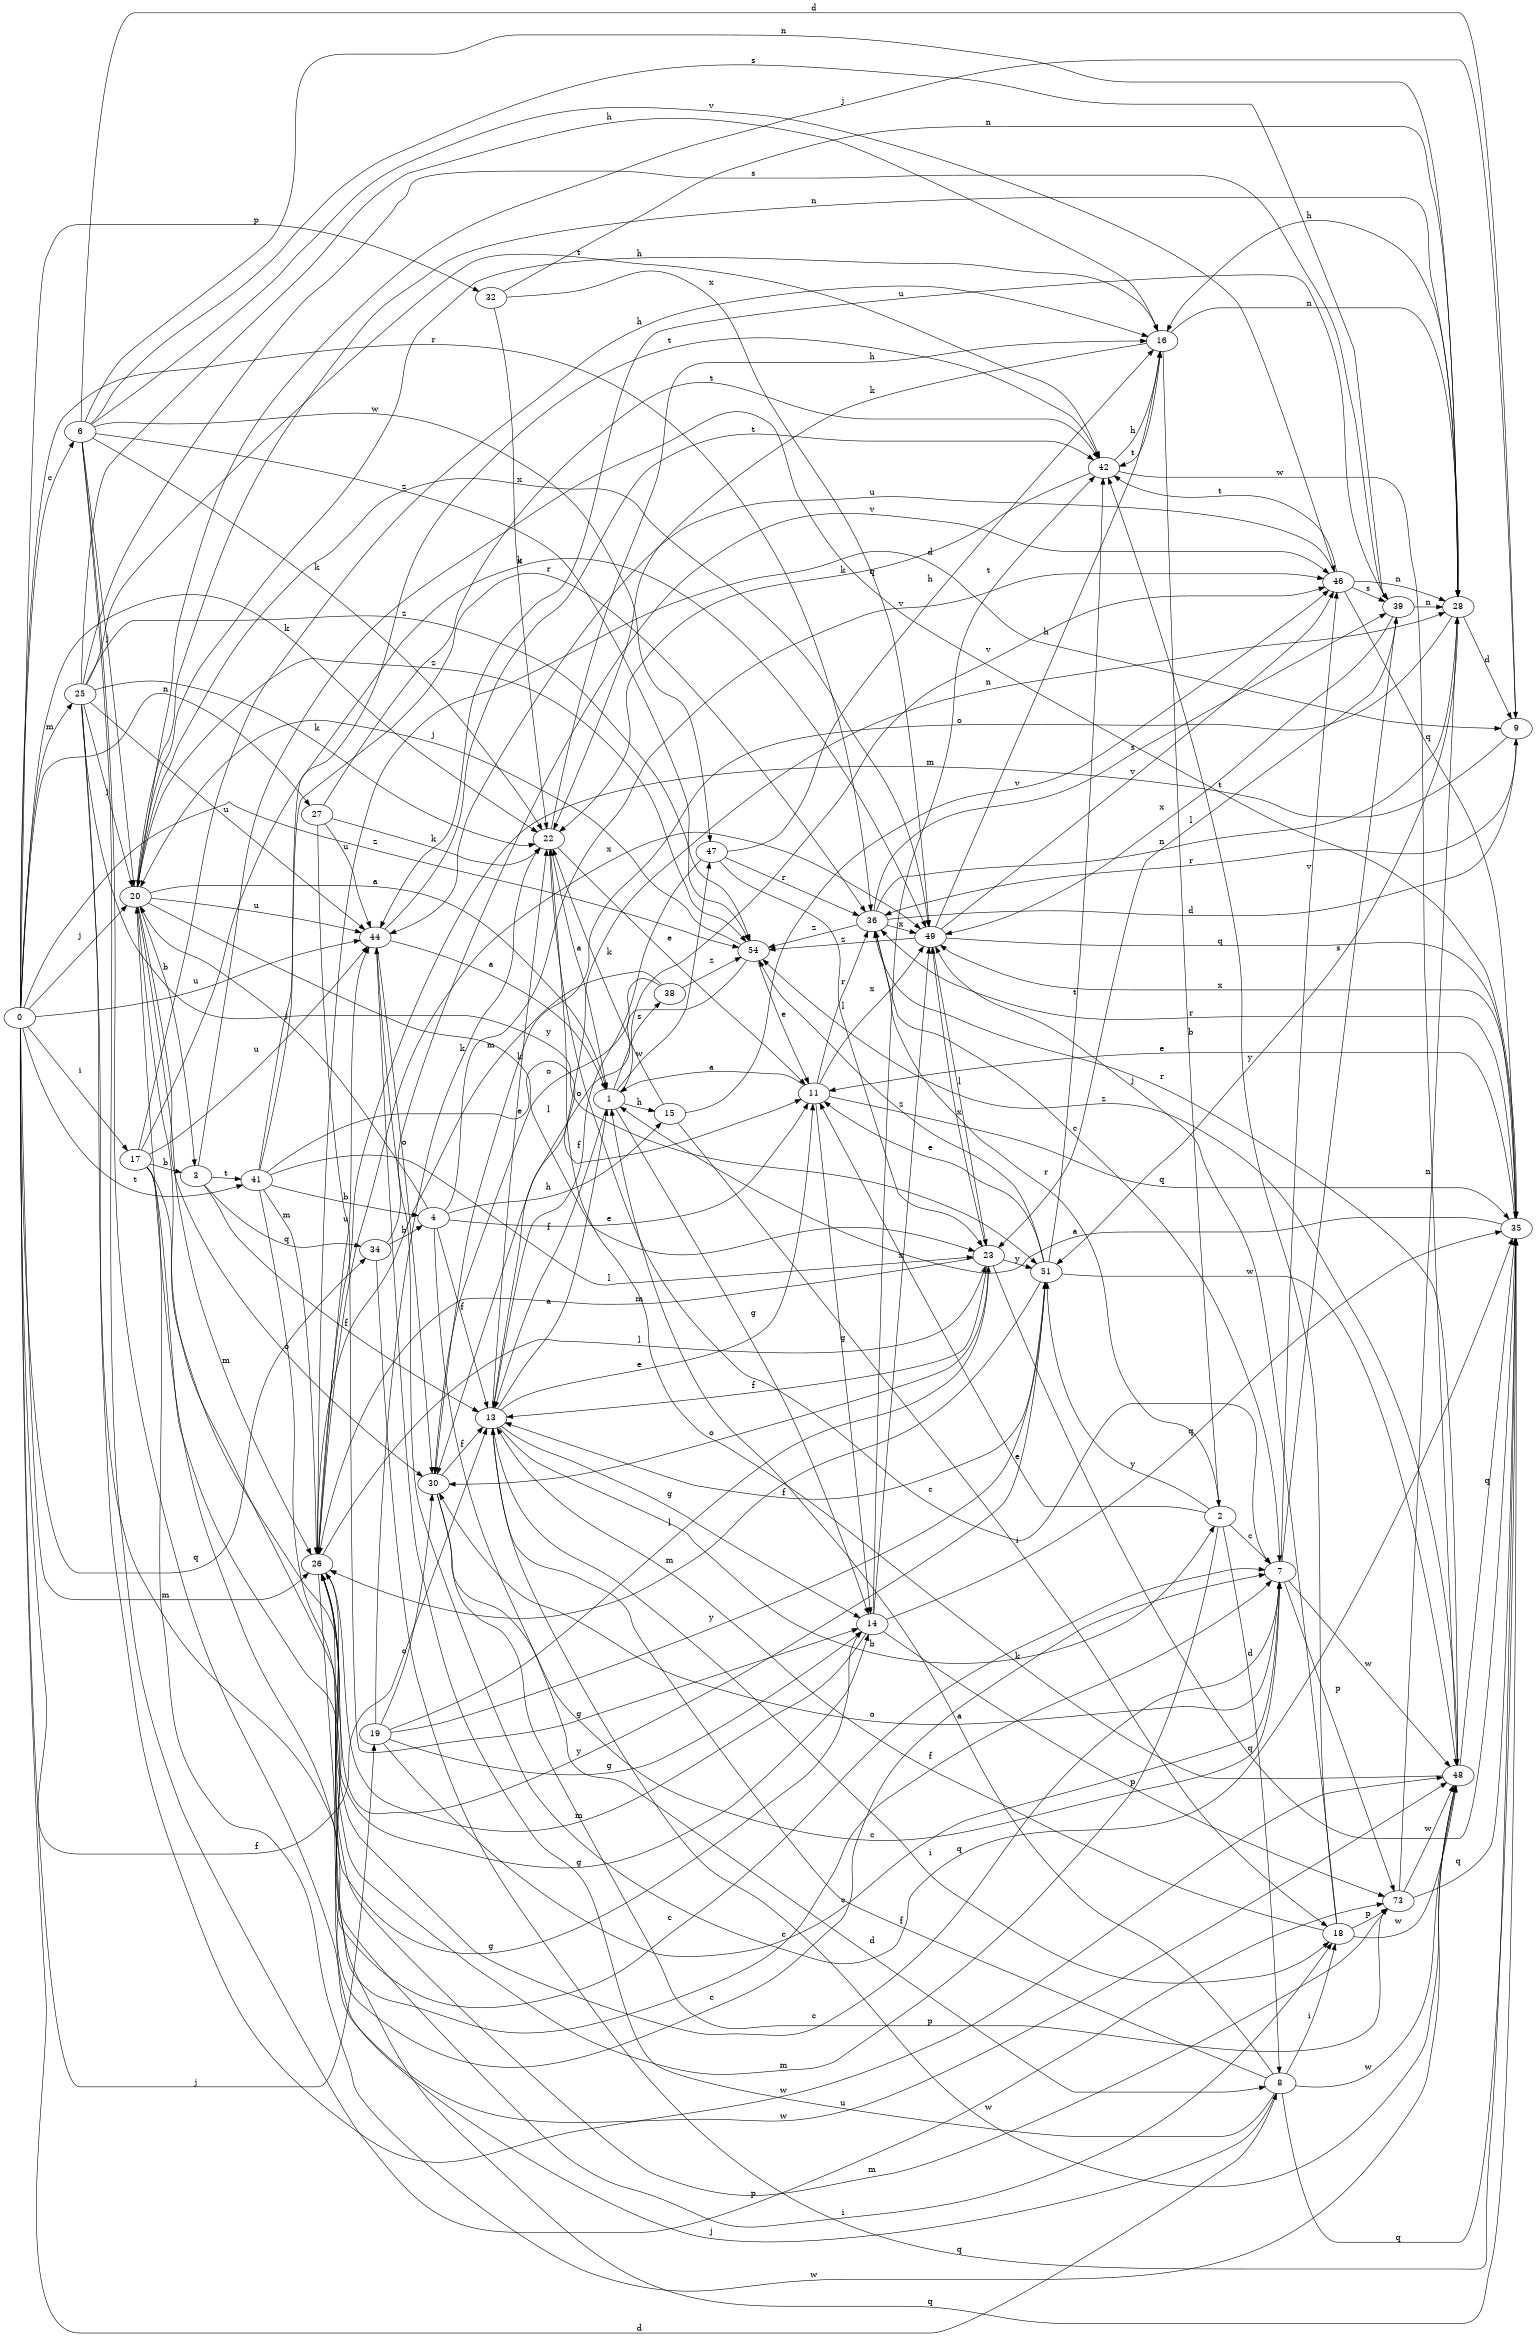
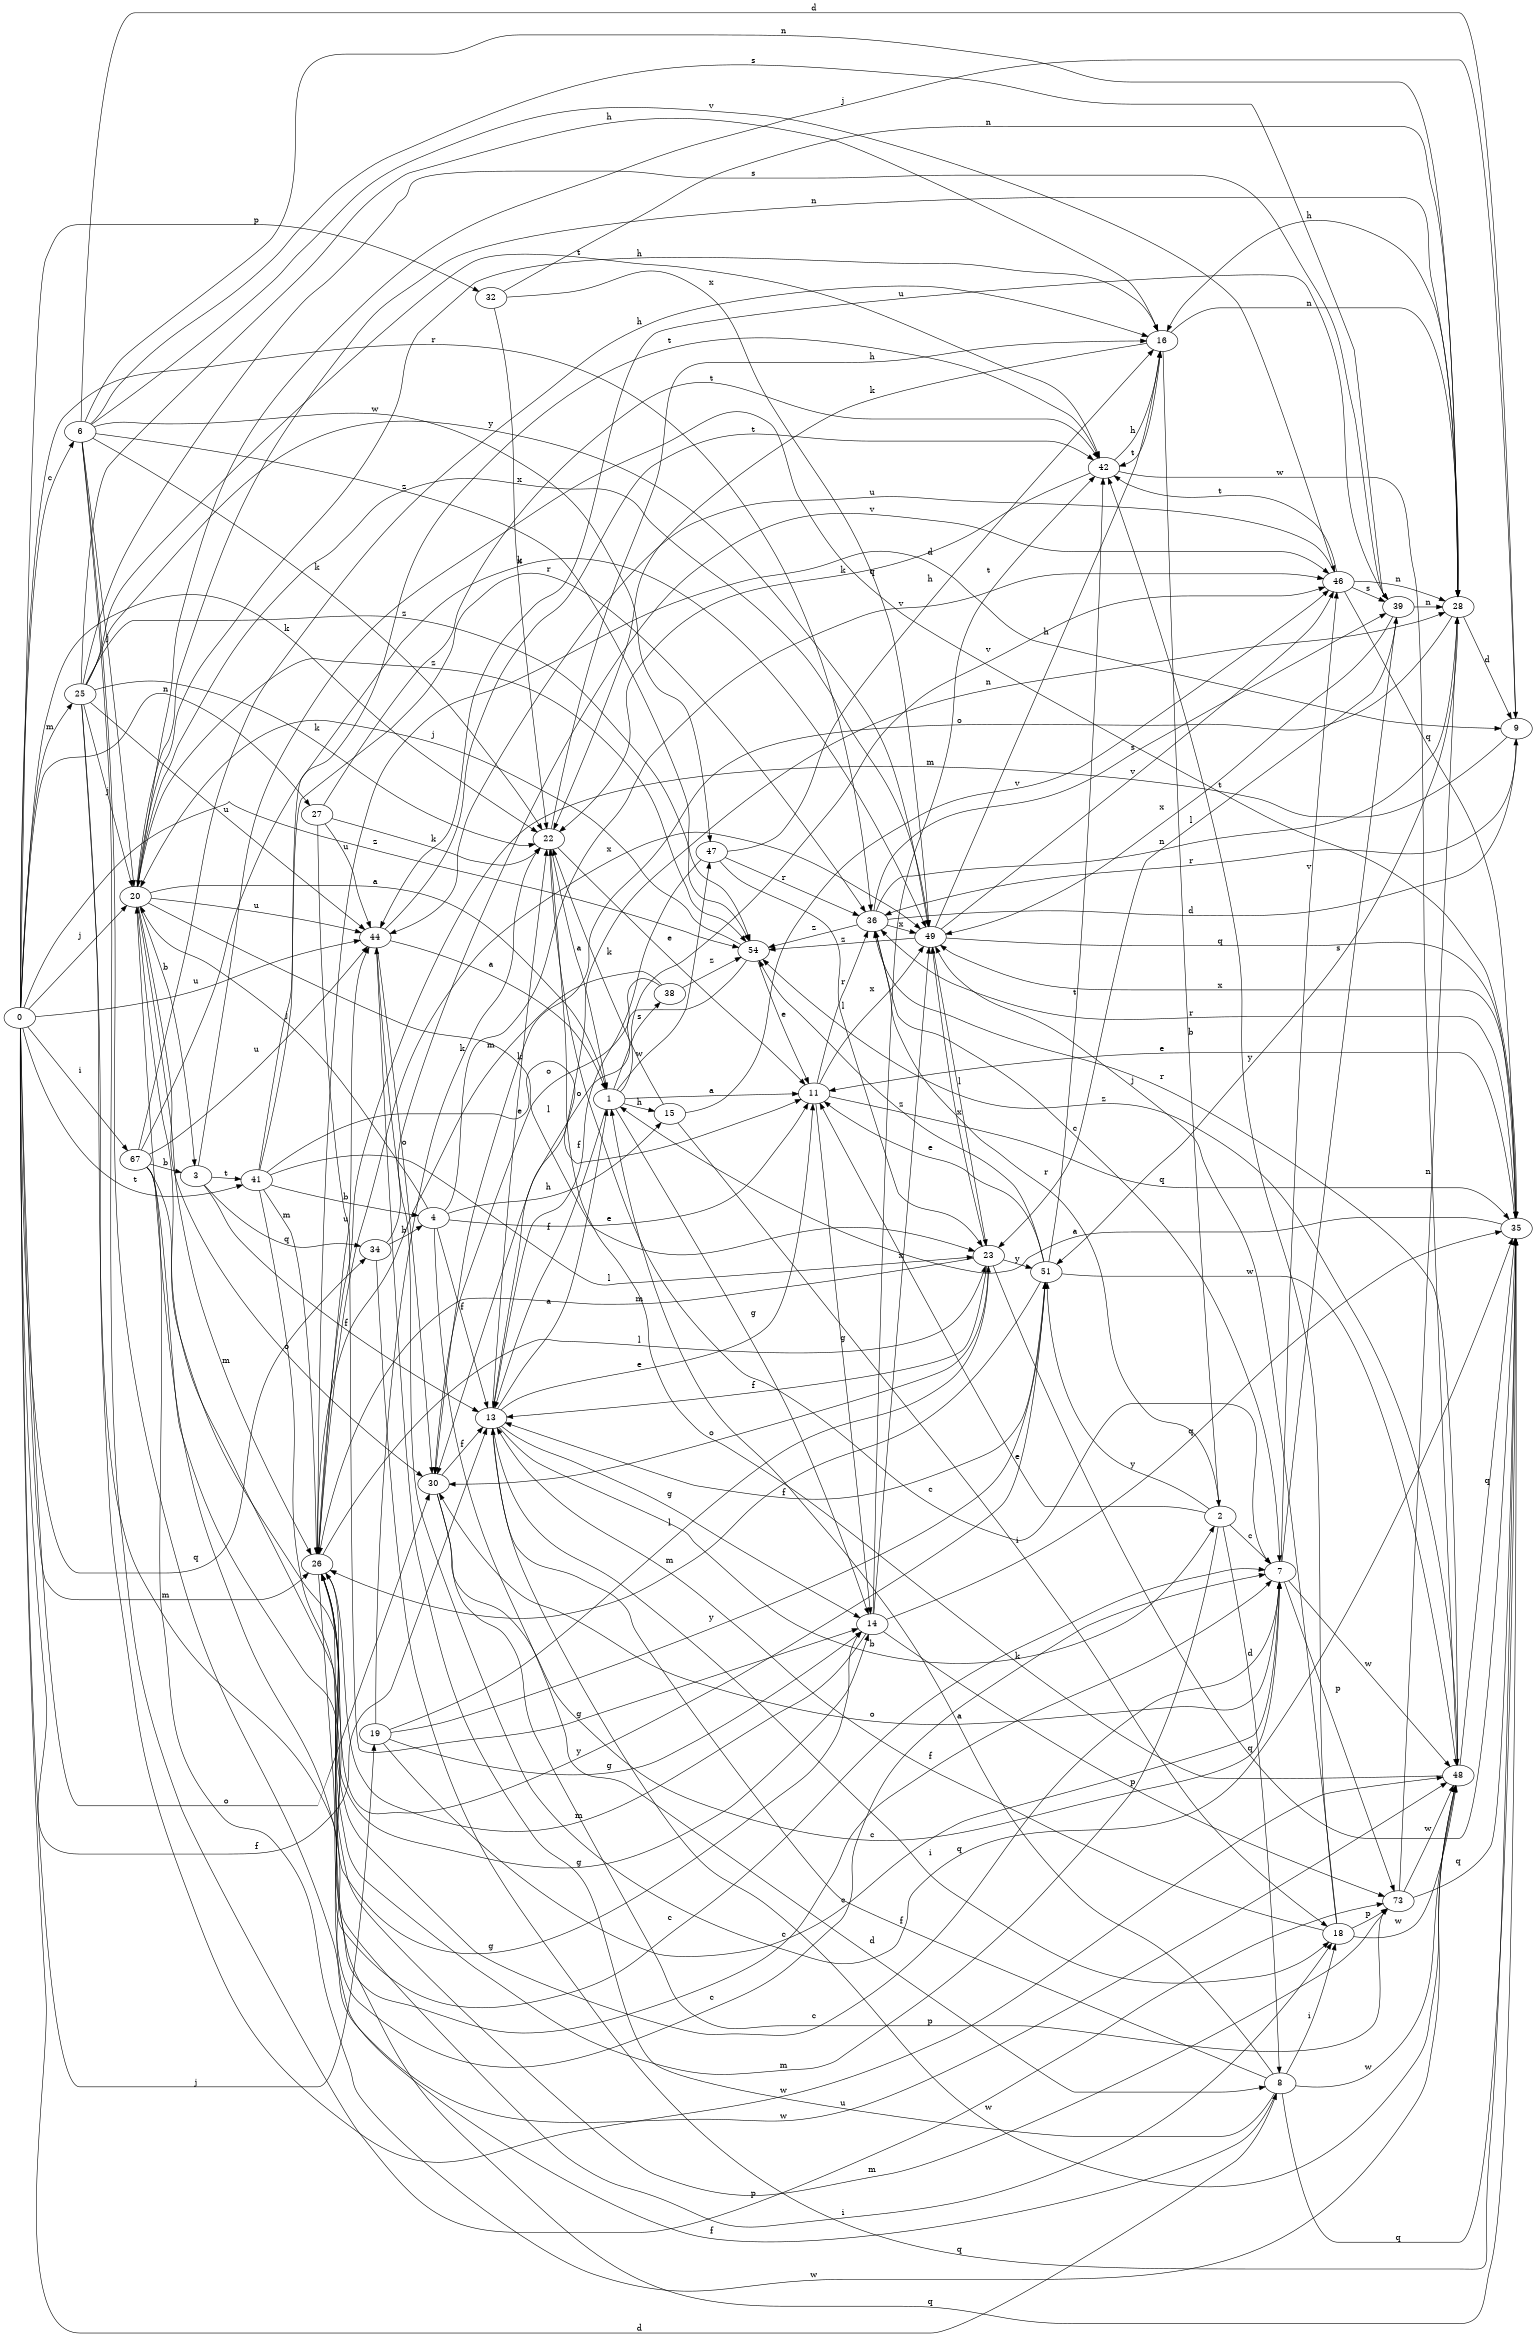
  strict digraph {
    rankdir=LR
    0
    6
    8
    13
-   17
+   17 [label=67]
    19
    20
    22
    25
    26
    27
    30
    32
    34
    36
    41
    44
    54
    46
    47
    9
    28
    n23 [label=73]
    39
    48
    1
    35
    18
    14
    2
    11
    7
    51
    3
    49
    16
    23
    42
    4
    15
    38
    0 -> 6 [label=c]
    0 -> 8 [label=d]
    0 -> 13 [label=f]
    0 -> 17 [label=i]
    0 -> 19 [label=j]
    0 -> 20 [label=j]
    0 -> 22 [label=k]
    0 -> 25 [label=m]
    0 -> 26 [label=m]
    0 -> 27 [label=n]
-   19 -> 30 [label=o]
+   0 -> 30 [label=o]
    0 -> 32 [label=p]
    0 -> 34 [label=q]
    0 -> 36 [label=r]
    0 -> 41 [label=t]
    0 -> 44 [label=u]
    0 -> 54 [label=z]
    6 -> 20 [label=j]
    6 -> 22 [label=k]
    6 -> 54 [label=z]
    6 -> 46 [label=v]
    6 -> 47 [label=w]
    6 -> 9 [label=d]
    6 -> 28 [label=n]
    6 -> n23 [label=p]
    6 -> 39 [label=s]
    6 -> 48 [label=w]
    8 -> 13 [label=f]
-   8 -> 20 [label=j]
+   8 -> 20 [label=f]
    8 -> 44 [label=u]
    8 -> 48 [label=w]
    8 -> 1 [label=a]
    8 -> 35 [label=q]
    8 -> 18 [label=i]
    13 -> 22 [label=k]
    13 -> 28 [label=n]
    13 -> 48 [label=w]
    13 -> 1 [label=a]
    13 -> 18 [label=i]
    13 -> 14 [label=g]
    13 -> 2 [label=b]
    13 -> 11 [label=e]
    17 -> 44 [label=u]
    17 -> 48 [label=w]
    17 -> 7 [label=c]
    17 -> 51 [label=y]
    17 -> 3 [label=b]
    17 -> 49 [label=x]
    17 -> 16 [label=h]
    19 -> 22 [label=k]
    19 -> 14 [label=g]
    19 -> 7 [label=c]
    19 -> 51 [label=y]
    19 -> 23 [label=l]
    20 -> 26 [label=m]
    20 -> 30 [label=o]
    20 -> 44 [label=u]
    20 -> 54 [label=z]
    20 -> 28 [label=n]
    20 -> 1 [label=a]
    20 -> 14 [label=g]
    20 -> 3 [label=b]
    20 -> 49 [label=x]
    20 -> 16 [label=h]
    20 -> 23 [label=l]
    22 -> 1 [label=a]
    22 -> 11 [label=e]
    22 -> 7 [label=c]
    22 -> 16 [label=h]
    25 -> 20 [label=j]
    25 -> 22 [label=k]
    25 -> 44 [label=u]
    25 -> 54 [label=z]
    25 -> 39 [label=s]
    25 -> 48 [label=w]
    25 -> 7 [label=c]
-   25 -> 51 [label=y]
+   25 -> 49 [label=y]
    25 -> 16 [label=h]
    25 -> 42 [label=t]
    26 -> 44 [label=u]
    26 -> 9 [label=d]
    26 -> 35 [label=q]
    26 -> 18 [label=i]
    26 -> 14 [label=g]
    26 -> 7 [label=c]
    26 -> 49 [label=x]
    26 -> 23 [label=l]
    27 -> 22 [label=k]
    27 -> 44 [label=u]
    27 -> 14 [label=g]
    27 -> 42 [label=t]
    30 -> 13 [label=f]
    30 -> n23 [label=p]
    30 -> 7 [label=c]
    32 -> 22 [label=k]
    32 -> 28 [label=n]
    32 -> 49 [label=x]
    34 -> 46 [label=v]
    34 -> 35 [label=q]
    34 -> 4 [label=b]
    36 -> 54 [label=z]
    36 -> 9 [label=d]
    36 -> 28 [label=n]
    36 -> 39 [label=s]
    36 -> 7 [label=c]
    36 -> 49 [label=x]
    41 -> 26 [label=m]
    41 -> 36 [label=r]
    41 -> 11 [label=e]
    41 -> 7 [label=c]
    41 -> 23 [label=l]
    41 -> 42 [label=t]
    41 -> 4 [label=b]
    44 -> 30 [label=o]
    44 -> 1 [label=a]
    44 -> 35 [label=q]
    44 -> 42 [label=t]
    54 -> 20 [label=j]
    54 -> 30 [label=o]
    54 -> 11 [label=e]
    46 -> 44 [label=u]
    46 -> 28 [label=n]
    46 -> 39 [label=s]
    46 -> 35 [label=q]
    46 -> 42 [label=t]
    47 -> 13 [label=f]
    47 -> 36 [label=r]
    47 -> 16 [label=h]
    47 -> 23 [label=l]
    9 -> 20 [label=j]
    9 -> 26 [label=m]
    9 -> 36 [label=r]
    28 -> 30 [label=o]
    28 -> 9 [label=d]
    28 -> 51 [label=y]
    28 -> 16 [label=h]
    n23 -> 26 [label=m]
    n23 -> 28 [label=n]
    n23 -> 48 [label=w]
    n23 -> 35 [label=q]
    39 -> 44 [label=u]
    39 -> 28 [label=n]
    39 -> 49 [label=x]
    39 -> 23 [label=l]
    48 -> 22 [label=k]
    48 -> 36 [label=r]
    48 -> 54 [label=z]
    48 -> 35 [label=q]
    1 -> 13 [label=f]
    1 -> 46 [label=v]
    1 -> 47 [label=w]
    1 -> 14 [label=g]
    1 -> 15 [label=h]
    1 -> 38 [label=s]
    35 -> 36 [label=r]
    35 -> 1 [label=a]
    35 -> 11 [label=e]
    35 -> 49 [label=x]
    18 -> 13 [label=f]
    18 -> n23 [label=p]
    18 -> 48 [label=w]
    18 -> 49 [label=j]
    18 -> 42 [label=t]
    14 -> 26 [label=m]
    14 -> n23 [label=p]
    14 -> 35 [label=q]
    14 -> 49 [label=x]
    14 -> 42 [label=t]
    2 -> 8 [label=d]
    2 -> 26 [label=m]
    2 -> 36 [label=r]
    2 -> 11 [label=e]
    2 -> 7 [label=c]
    2 -> 51 [label=y]
    11 -> 36 [label=r]
-   11 -> 1 [label=a]
+   1 -> 11 [label=a]
    11 -> 35 [label=q]
    11 -> 14 [label=g]
    11 -> 49 [label=x]
    7 -> 30 [label=o]
    7 -> 46 [label=v]
    7 -> n23 [label=p]
    7 -> 39 [label=s]
    7 -> 48 [label=w]
    51 -> 13 [label=f]
    51 -> 26 [label=m]
    51 -> 54 [label=z]
    51 -> 48 [label=w]
    51 -> 11 [label=e]
    51 -> 42 [label=t]
    3 -> 13 [label=f]
    3 -> 34 [label=q]
    3 -> 41 [label=t]
    3 -> 35 [label=q]
    49 -> 54 [label=z]
    49 -> 46 [label=v]
    49 -> 35 [label=q]
    49 -> 16 [label=h]
    49 -> 23 [label=l]
    16 -> 22 [label=k]
    16 -> 28 [label=n]
    16 -> 2 [label=b]
    16 -> 42 [label=t]
    23 -> 13 [label=f]
    23 -> 26 [label=m]
    23 -> 30 [label=o]
    23 -> 35 [label=q]
    23 -> 51 [label=y]
    23 -> 49 [label=x]
    42 -> 22 [label=k]
    42 -> 48 [label=w]
    42 -> 16 [label=h]
    4 -> 8 [label=d]
    4 -> 13 [label=f]
    4 -> 20 [label=j]
    4 -> 46 [label=v]
    4 -> 11 [label=e]
    4 -> 15 [label=h]
    15 -> 22 [label=k]
    15 -> 46 [label=v]
    15 -> 18 [label=i]
    38 -> 26 [label=m]
    38 -> 30 [label=o]
    38 -> 54 [label=z]
  }
